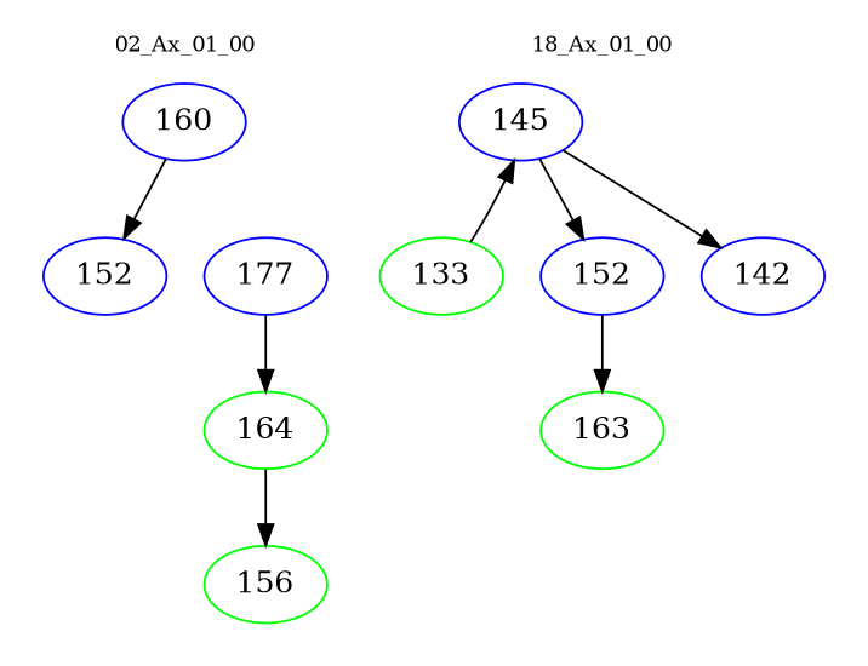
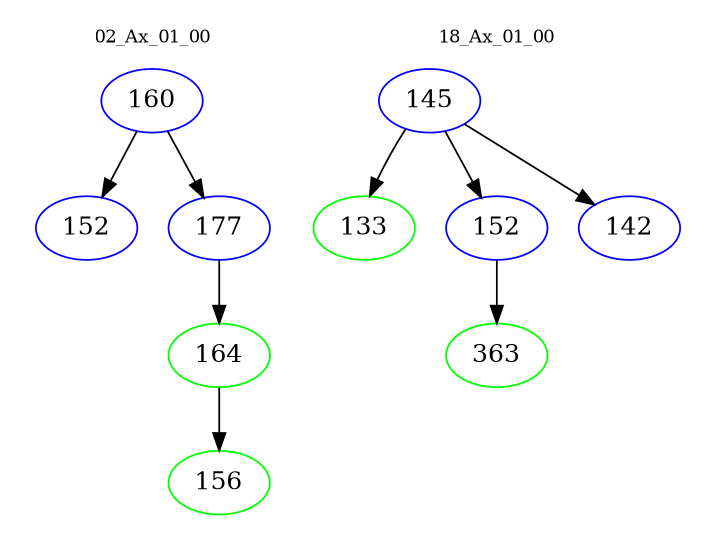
  digraph {
    fontname="DejaVu Serif"
    node [color=blue fontname="DejaVu Serif"]
    edge [color=black fontname="DejaVu Serif"]
    n1 [label=160]
    n2 [label=152]
    n3 [label=177]
    n4 [color=green label=156]
    n5 [color=green label=164]
    n6 [label=145]
    n7 [color=green label=133]
    n8 [label=152]
    n9 [label=142]
-   n10 [color=green label=163]
+   n10 [color=green label=363]
    subgraph cluster_1 {
      color=white
      fontsize=10
      label="02_Ax_01_00"
      n1
      n2
      n3
      n4
      n5
    }
    subgraph cluster_2 {
      color=white
      fontsize=10
      label="18_Ax_01_00"
      n6
      n7
      n8
      n9
      n10
    }
    n1 -> n2
+   n1 -> n3
    n3 -> n5
    n5 -> n4
-   n7 -> n6
+   n6 -> n7
    n6 -> n8
    n6 -> n9
    n8 -> n10
  }
